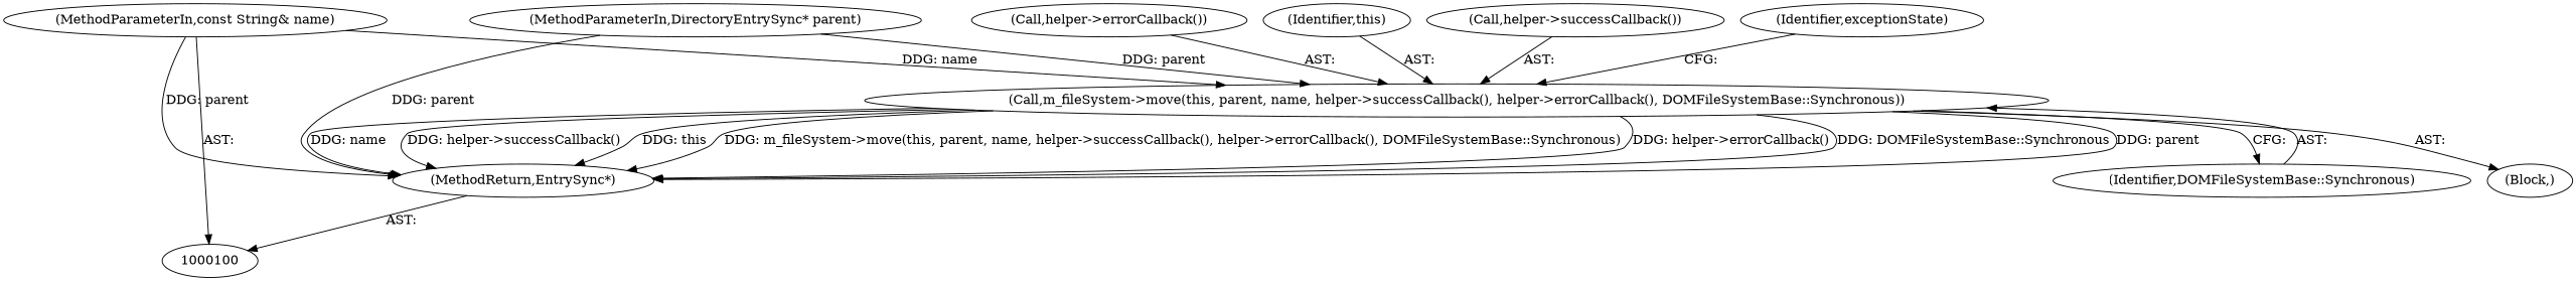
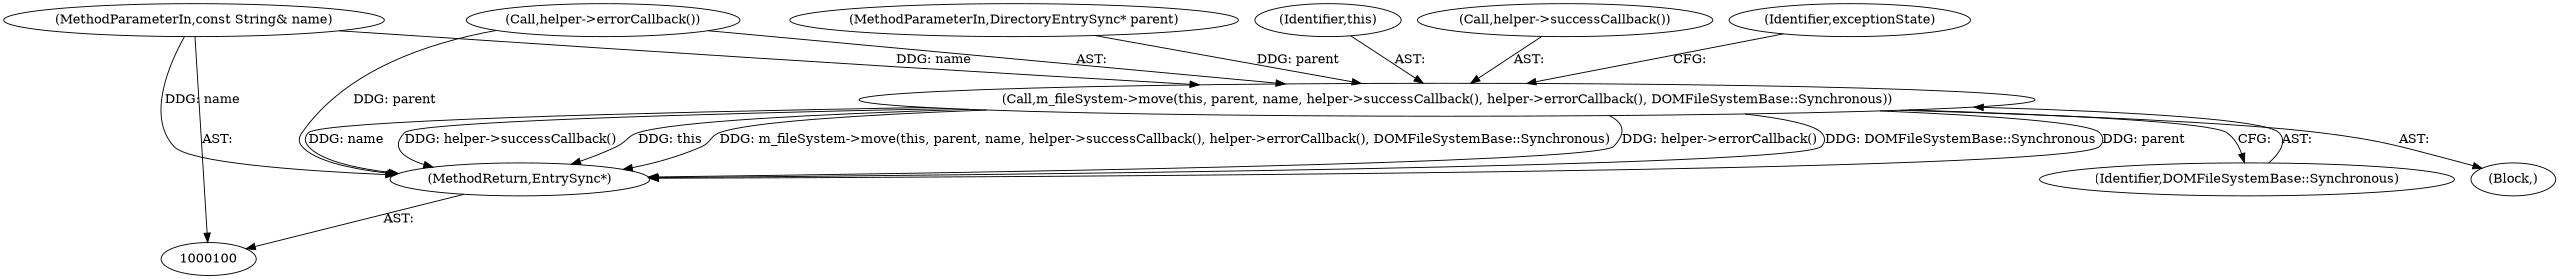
  digraph {
    n1 [label="(Call,m_fileSystem->move(this, parent, name, helper->successCallback(), helper->errorCallback(), DOMFileSystemBase::Synchronous))"]
    n2 [label="(Identifier,DOMFileSystemBase::Synchronous)"]
    n3 [label="(Block,)"]
    n4 [label="(MethodReturn,EntrySync*)"]
    1000100
    n6 [label="(MethodParameterIn,DirectoryEntrySync* parent)"]
    n7 [label="(MethodParameterIn,const String& name)"]
    n8 [label="(Call,helper->errorCallback())"]
    n9 [label="(Identifier,this)"]
    n10 [label="(Call,helper->successCallback())"]
    n11 [label="(Identifier,exceptionState)"]
    n1 -> n2 [label="CFG: "]
    n1 -> n3 [label="AST: "]
    n1 -> n4 [label="DDG: helper->errorCallback()"]
    n1 -> n4 [label="DDG: DOMFileSystemBase::Synchronous"]
    n1 -> n4 [label="DDG: parent"]
    n1 -> n4 [label="DDG: name"]
    n1 -> n4 [label="DDG: helper->successCallback()"]
    n1 -> n4 [label="DDG: this"]
    n1 -> n4 [label="DDG: m_fileSystem->move(this, parent, name, helper->successCallback(), helper->errorCallback(), DOMFileSystemBase::Synchronous)"]
    n2 -> n1 [label="AST: "]
    n4 -> 1000100 [label="AST: "]
    n6 -> n1 [label="DDG: parent"]
-   n6 -> n4 [label="DDG: parent"]
+   n8 -> n4 [label="DDG: parent"]
    n7 -> n1 [label="DDG: name"]
-   n7 -> n4 [label="DDG: parent"]
+   n7 -> n4 [label="DDG: name"]
    n7 -> 1000100 [label="AST: "]
    n8 -> n1 [label="AST: "]
    n9 -> n1 [label="AST: "]
    n10 -> n1 [label="AST: "]
    n11 -> n1 [label="CFG: "]
  }
